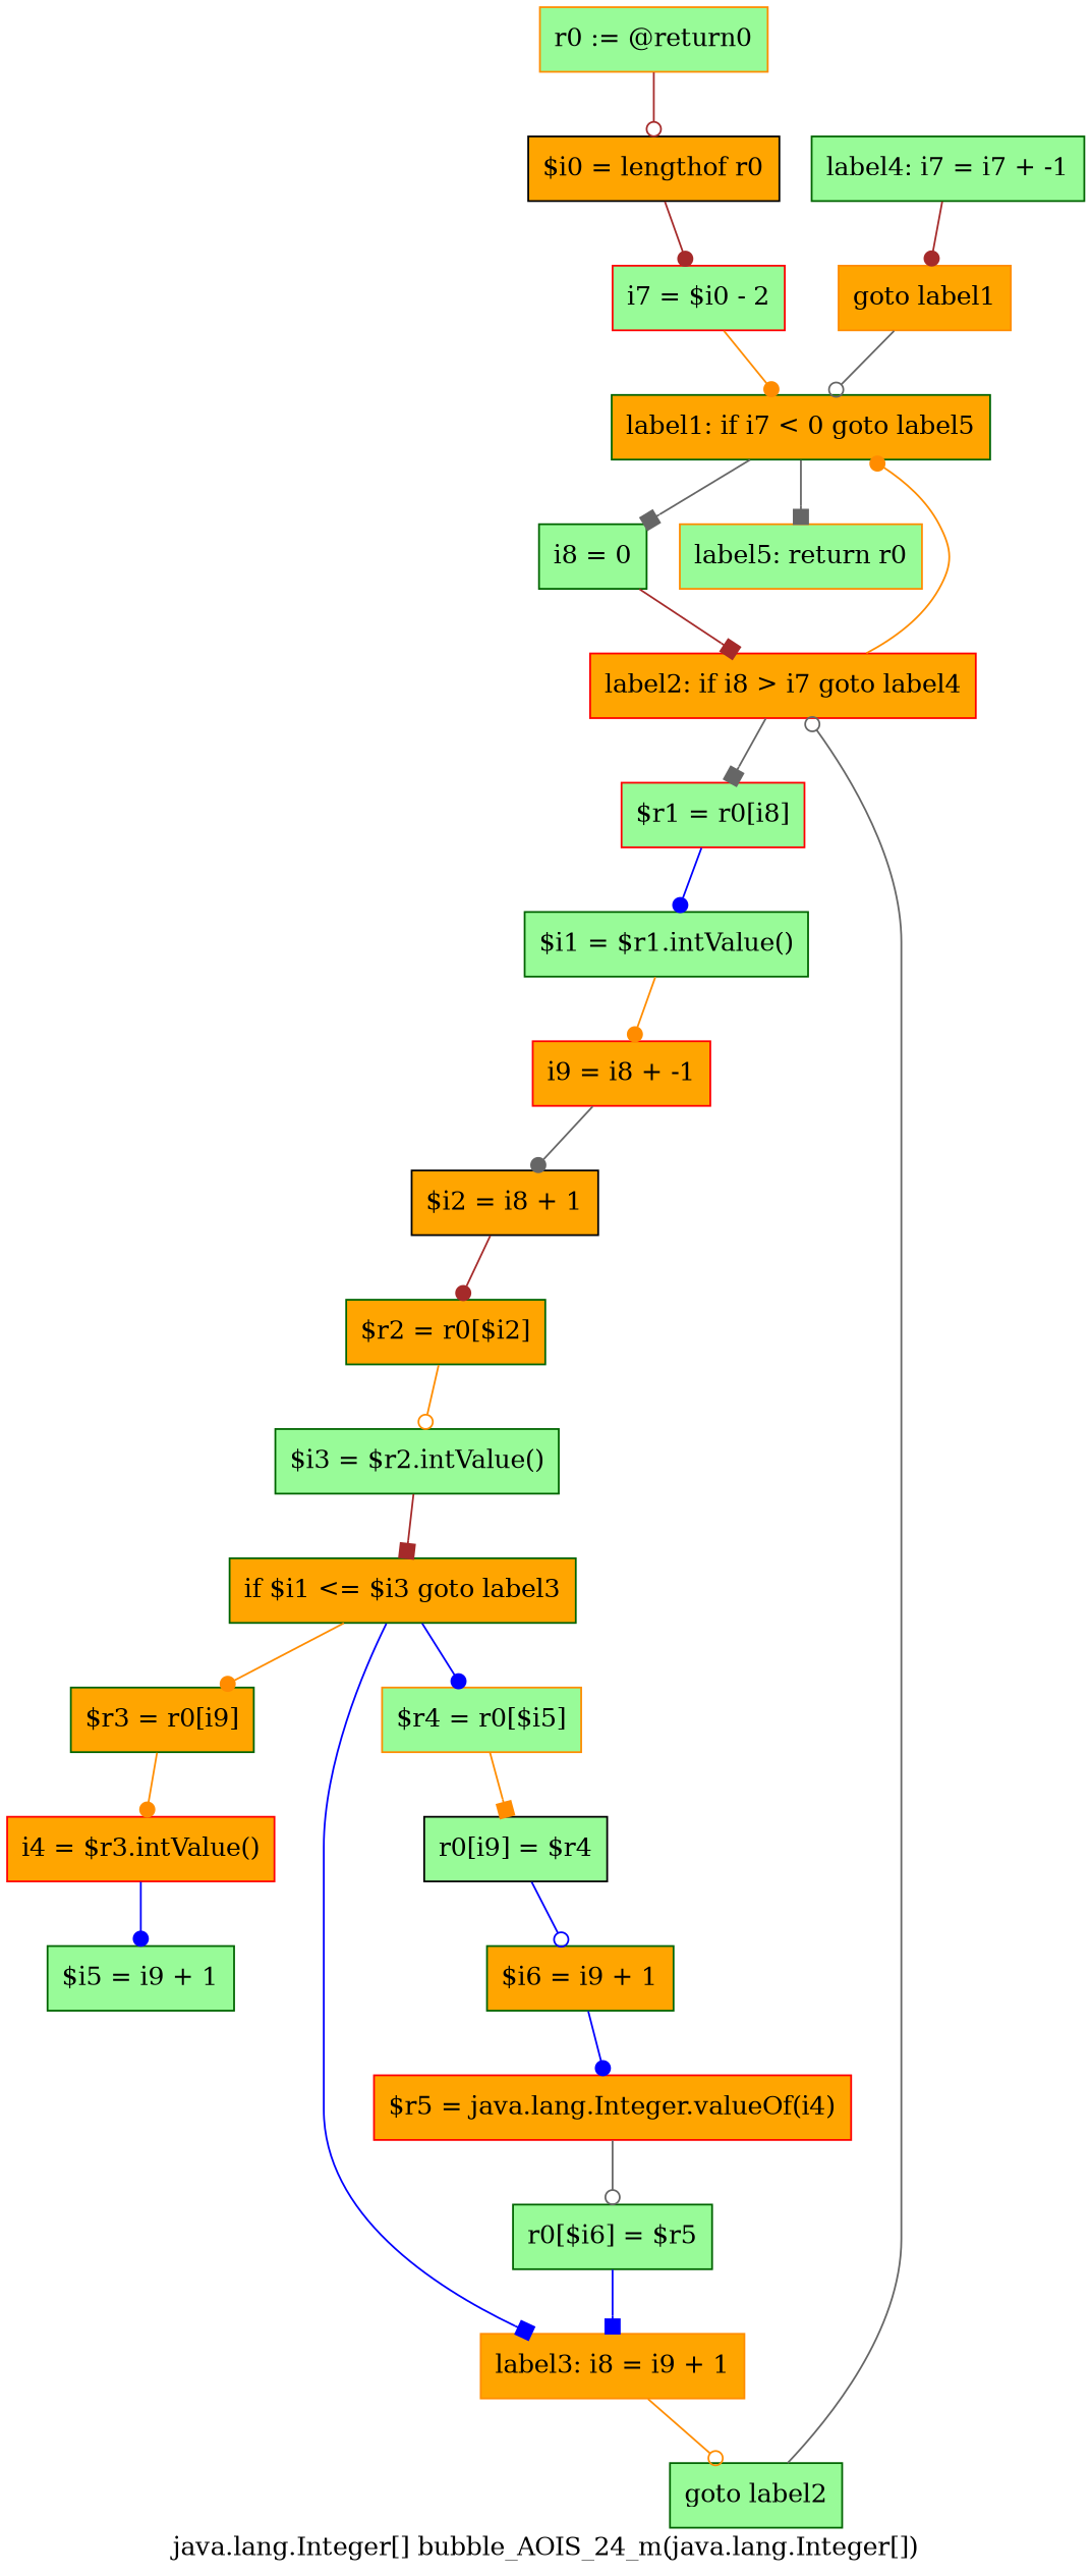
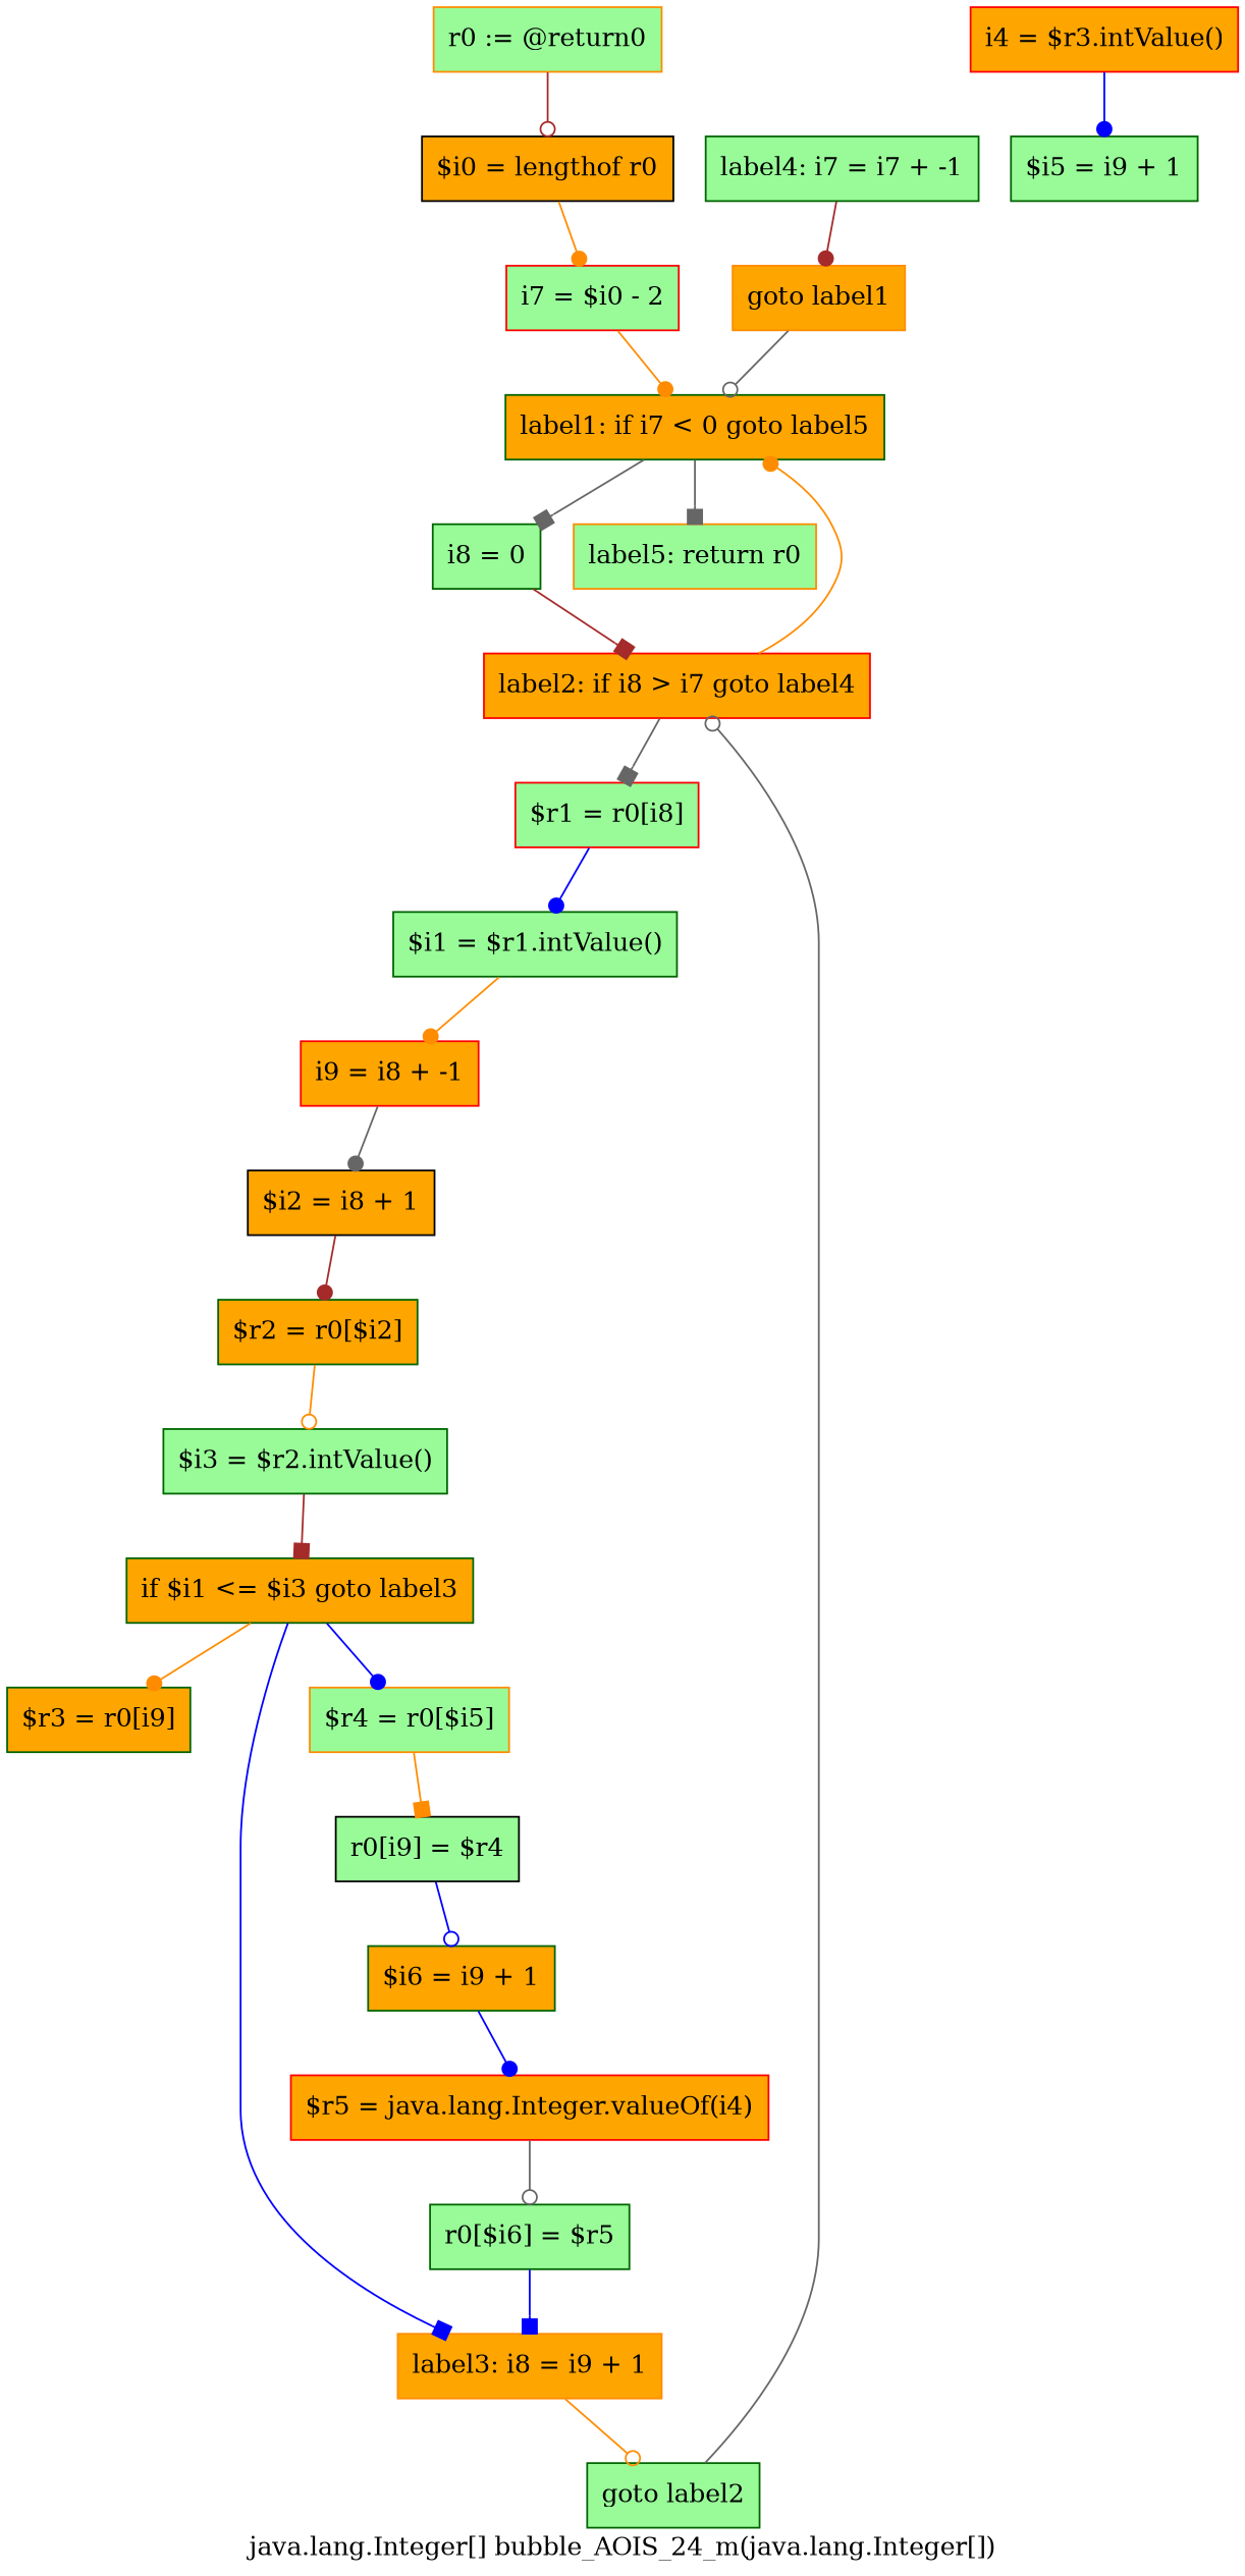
  digraph {
    label="java.lang.Integer[] bubble_AOIS_24_m(java.lang.Integer[])"
    node [color=darkgreen fillcolor=palegreen shape=box style=filled]
    edge [arrowhead=dot color=darkorange]
    n1 [color=darkorange label="r0 := @return0"]
    n2 [color=black fillcolor=orange label="$i0 = lengthof r0"]
    n3 [color=red label="i7 = $i0 - 2"]
    n4 [fillcolor=orange label="label1: if i7 < 0 goto label5"]
    n5 [label="i8 = 0"]
    n6 [color=darkorange label="label5: return r0"]
    n7 [color=red fillcolor=orange label="label2: if i8 > i7 goto label4"]
    n8 [color=red label="$r1 = r0[i8]"]
    n9 [label="$i1 = $r1.intValue()"]
    n10 [label="label4: i7 = i7 + -1"]
    n11 [color=darkorange fillcolor=orange label="goto label1"]
    n12 [color=red fillcolor=orange label="i9 = i8 + -1"]
    n13 [color=black fillcolor=orange label="$i2 = i8 + 1"]
    n14 [fillcolor=orange label="$r2 = r0[$i2]"]
    n15 [label="$i3 = $r2.intValue()"]
    n16 [fillcolor=orange label="if $i1 <= $i3 goto label3"]
    n17 [fillcolor=orange label="$r3 = r0[i9]"]
    n18 [color=darkorange fillcolor=orange label="label3: i8 = i9 + 1"]
    n19 [color=darkorange label="$r4 = r0[$i5]"]
    n20 [color=red fillcolor=orange label="i4 = $r3.intValue()"]
    n21 [label="goto label2"]
    n22 [label="$i5 = i9 + 1"]
    n23 [color=black label="r0[i9] = $r4"]
    n24 [fillcolor=orange label="$i6 = i9 + 1"]
    n25 [color=red fillcolor=orange label="$r5 = java.lang.Integer.valueOf(i4)"]
    n26 [label="r0[$i6] = $r5"]
    n1 -> n2 [arrowhead=odot color=brown]
-   n2 -> n3 [color=brown]
+   n2 -> n3
    n3 -> n4
    n4 -> n5 [arrowhead=box color=gray40]
    n4 -> n6 [arrowhead=box color=gray40]
    n5 -> n7 [arrowhead=box color=brown]
    n7 -> n4
    n7 -> n8 [arrowhead=box color=gray40]
    n8 -> n9 [color=blue]
    n9 -> n12
    n10 -> n11 [color=brown]
    n11 -> n4 [arrowhead=odot color=gray40]
    n12 -> n13 [color=gray40]
    n13 -> n14 [color=brown]
    n14 -> n15 [arrowhead=odot]
    n15 -> n16 [arrowhead=box color=brown]
    n16 -> n17
    n16 -> n18 [arrowhead=box color=blue]
    n16 -> n19 [color=blue]
-   n17 -> n20
    n18 -> n21 [arrowhead=odot]
    n19 -> n23 [arrowhead=box]
    n20 -> n22 [color=blue]
    n21 -> n7 [arrowhead=odot color=gray40]
    n23 -> n24 [arrowhead=odot color=blue]
    n24 -> n25 [color=blue]
    n25 -> n26 [arrowhead=odot color=gray40]
    n26 -> n18 [arrowhead=box color=blue]
  }
